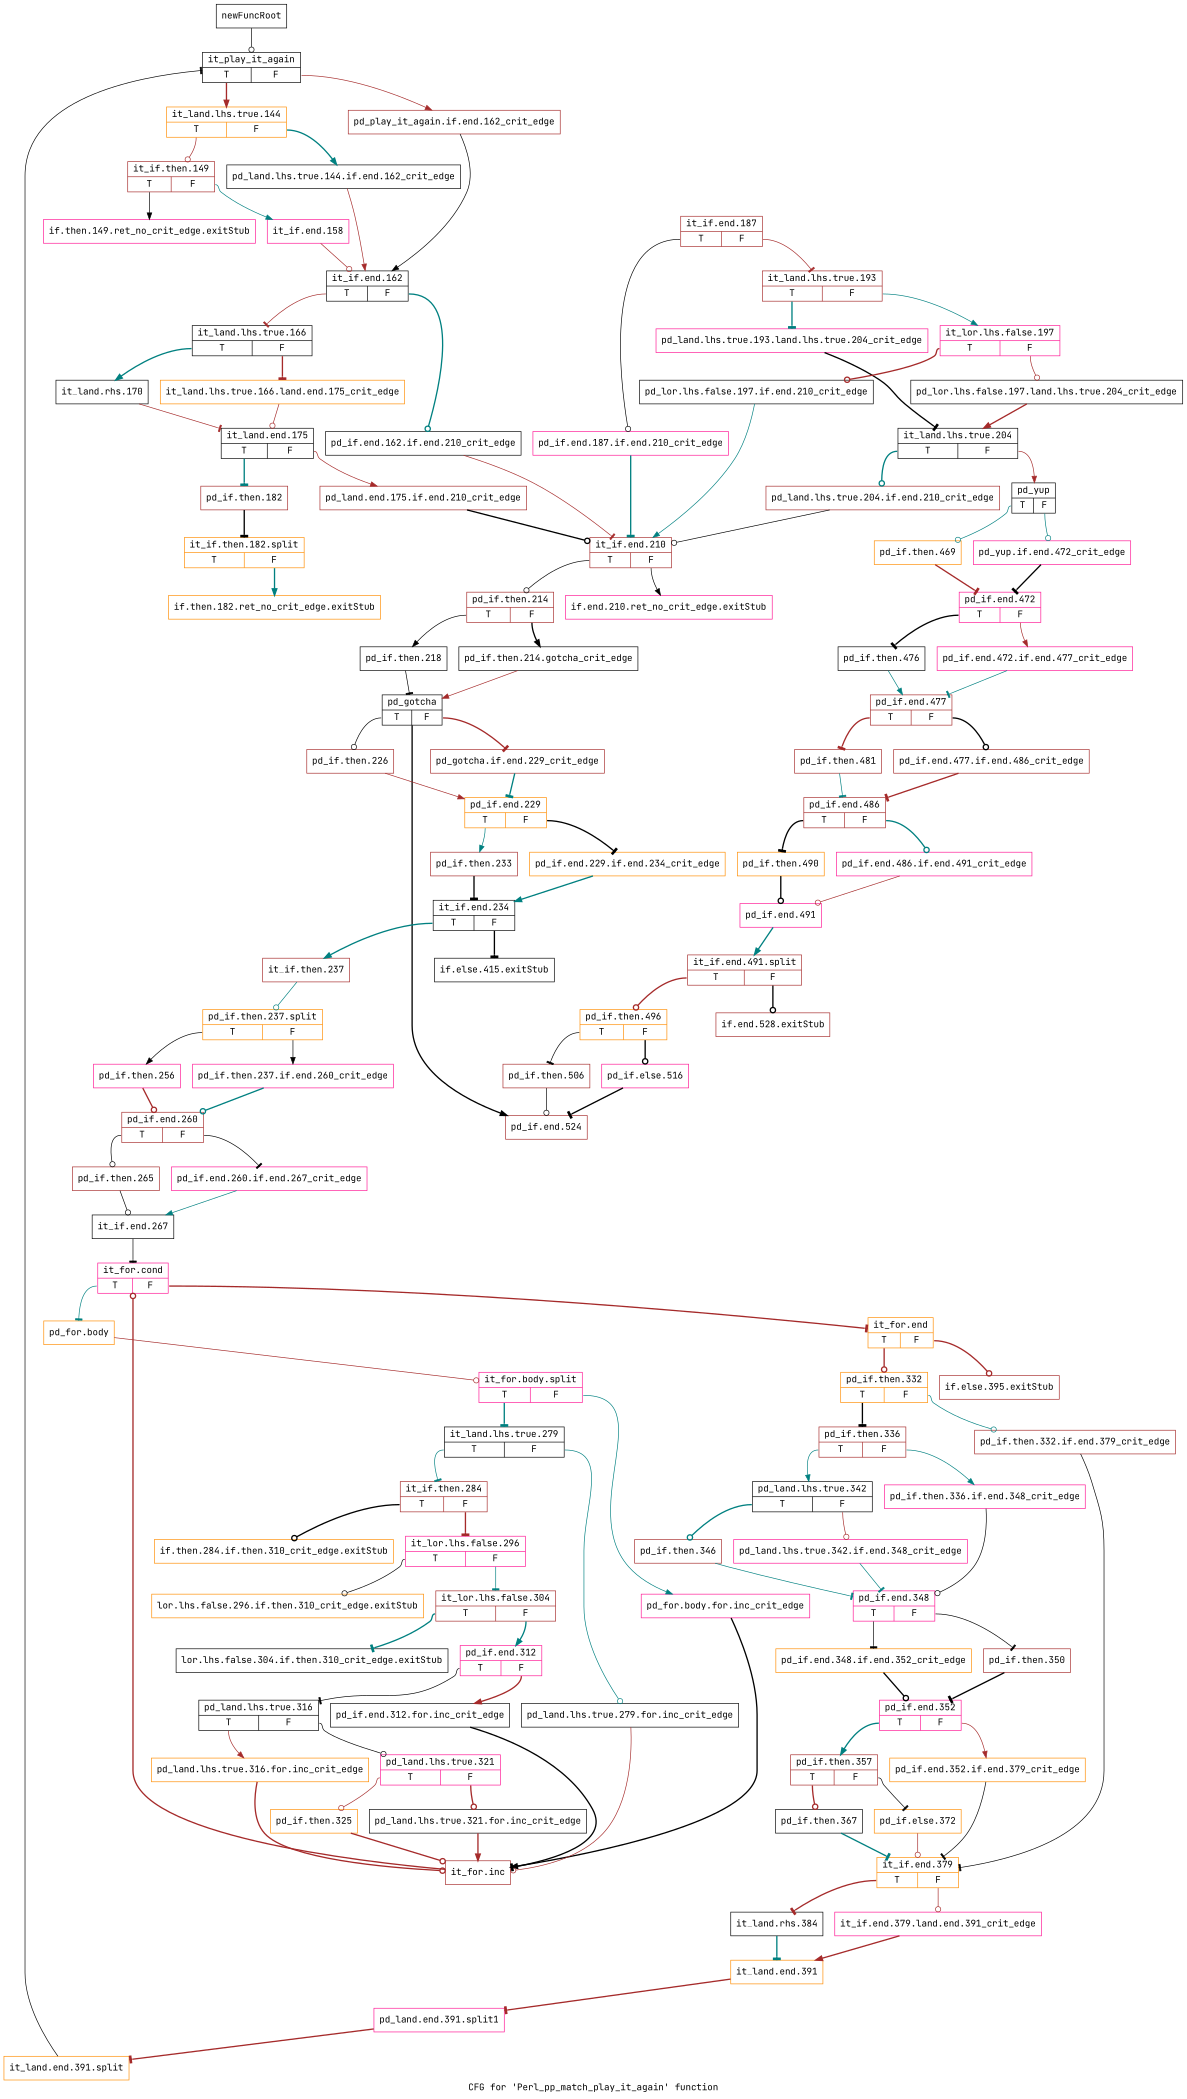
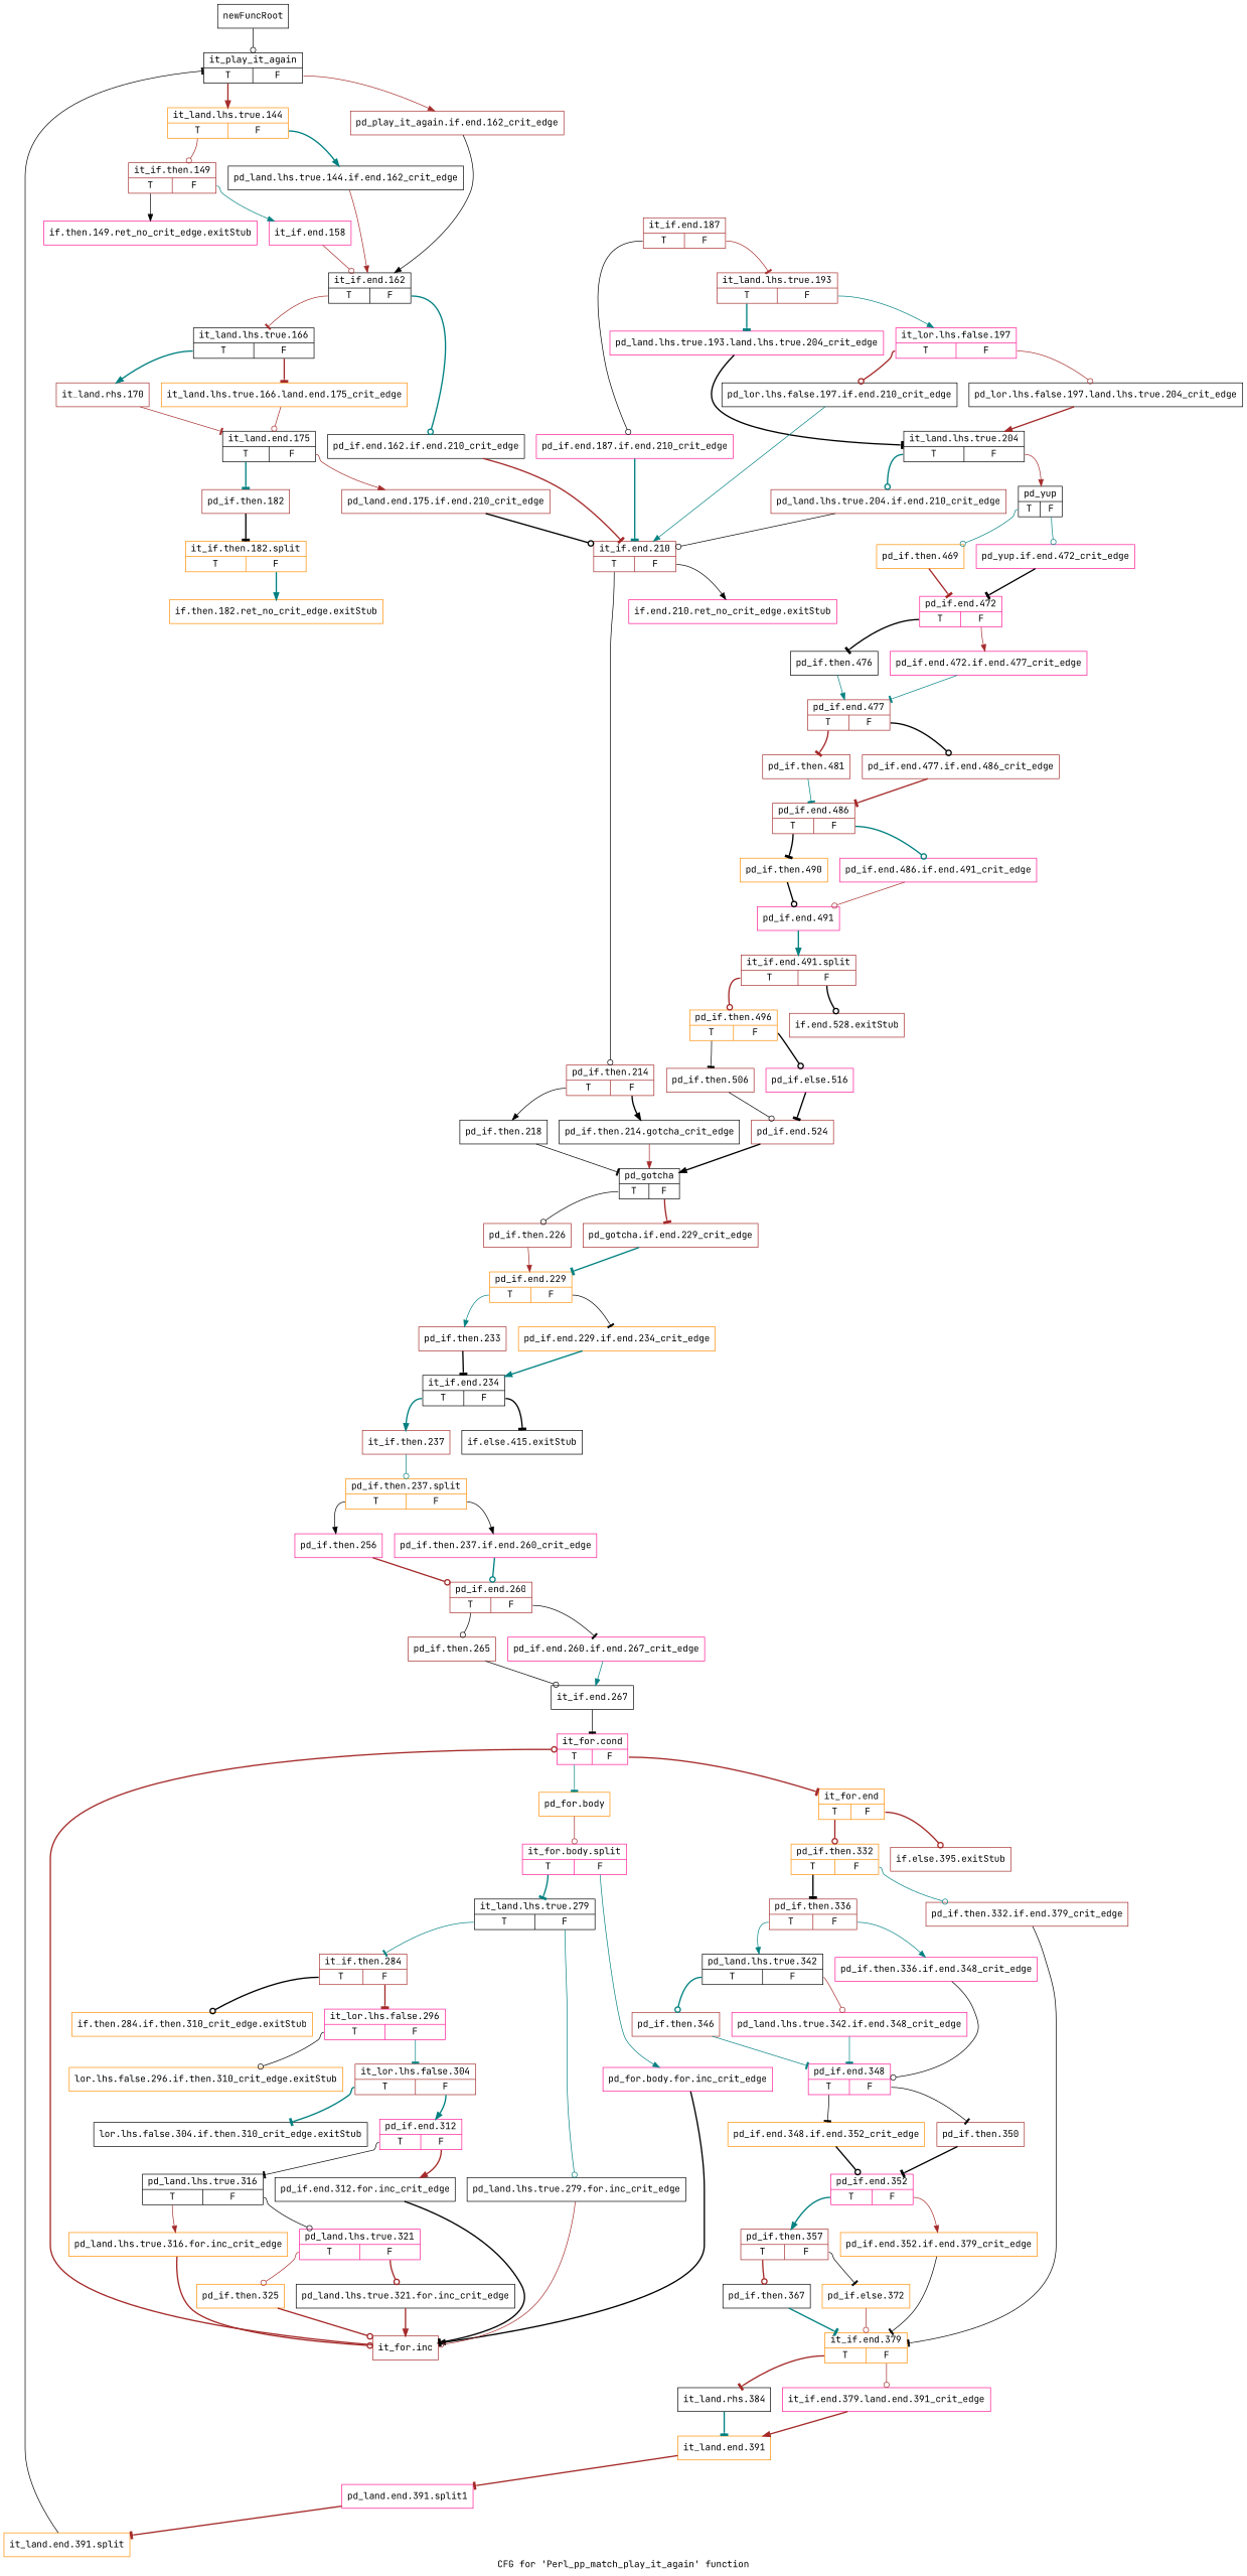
  digraph {
    fontname="JetBrains Mono"
    label="CFG for 'Perl_pp_match_play_it_again' function"
    node [color=brown fontname="JetBrains Mono" shape=record]
    edge [arrowhead=tee color=black fontname="JetBrains Mono" style=solid]
    n1 [color=black label="{newFuncRoot}"]
    n2 [color=black label="{it_play_it_again|{<s0>T|<s1>F}}"]
    n3 [color=darkorange label="{it_land.lhs.true.144|{<s0>T|<s1>F}}"]
    n4 [label="{pd_play_it_again.if.end.162_crit_edge}"]
    n5 [label="{it_if.then.149|{<s0>T|<s1>F}}"]
    n6 [color=black label="{pd_land.lhs.true.144.if.end.162_crit_edge}"]
    n7 [color=black label="{it_if.end.162|{<s0>T|<s1>F}}"]
    n8 [color=deeppink label="{if.then.149.ret_no_crit_edge.exitStub}"]
    n9 [color=darkorange label="{if.then.182.ret_no_crit_edge.exitStub}"]
    n10 [label="{if.end.528.exitStub}"]
    n11 [color=deeppink label="{if.end.210.ret_no_crit_edge.exitStub}"]
    n12 [color=black label="{if.else.415.exitStub}"]
    n13 [label="{if.else.395.exitStub}"]
    n14 [color=darkorange label="{if.then.284.if.then.310_crit_edge.exitStub}"]
    n15 [color=darkorange label="{lor.lhs.false.296.if.then.310_crit_edge.exitStub}"]
    n16 [color=black label="{lor.lhs.false.304.if.then.310_crit_edge.exitStub}"]
    n17 [color=deeppink label="{it_if.end.158}"]
    n18 [color=black label="{it_land.lhs.true.166|{<s0>T|<s1>F}}"]
    n19 [color=black label="{pd_if.end.162.if.end.210_crit_edge}"]
-   n20 [color=black label="{it_land.rhs.170}"]
+   n20 [label="{it_land.rhs.170}"]
    n21 [color=darkorange label="{it_land.lhs.true.166.land.end.175_crit_edge}"]
    n22 [label="{it_if.end.210|{<s0>T|<s1>F}}"]
    n23 [color=black label="{it_land.end.175|{<s0>T|<s1>F}}"]
    n24 [label="{pd_if.then.214|{<s0>T|<s1>F}}"]
    n25 [color=black label="{pd_if.then.218}"]
    n26 [color=black label="{pd_if.then.214.gotcha_crit_edge}"]
    n27 [label="{pd_if.then.182}"]
    n28 [label="{pd_land.end.175.if.end.210_crit_edge}"]
    n29 [color=darkorange label="{it_if.then.182.split|{<s0>T|<s1>F}}"]
    n30 [label="{it_if.end.187|{<s0>T|<s1>F}}"]
    n31 [color=deeppink label="{pd_if.end.187.if.end.210_crit_edge}"]
    n32 [label="{it_land.lhs.true.193|{<s0>T|<s1>F}}"]
    n33 [color=deeppink label="{pd_land.lhs.true.193.land.lhs.true.204_crit_edge}"]
    n34 [color=deeppink label="{it_lor.lhs.false.197|{<s0>T|<s1>F}}"]
    n35 [color=black label="{it_land.lhs.true.204|{<s0>T|<s1>F}}"]
    n36 [color=black label="{pd_lor.lhs.false.197.if.end.210_crit_edge}"]
    n37 [color=black label="{pd_lor.lhs.false.197.land.lhs.true.204_crit_edge}"]
    n38 [label="{pd_land.lhs.true.204.if.end.210_crit_edge}"]
    n39 [color=black label="{pd_yup|{<s0>T|<s1>F}}"]
    n40 [color=darkorange label="{pd_if.then.469}"]
    n41 [color=deeppink label="{pd_yup.if.end.472_crit_edge}"]
    n42 [color=deeppink label="{pd_if.end.472|{<s0>T|<s1>F}}"]
    n43 [color=black label="{pd_if.then.476}"]
    n44 [color=deeppink label="{pd_if.end.472.if.end.477_crit_edge}"]
    n45 [label="{pd_if.end.477|{<s0>T|<s1>F}}"]
    n46 [label="{pd_if.then.481}"]
    n47 [label="{pd_if.end.477.if.end.486_crit_edge}"]
    n48 [label="{pd_if.end.486|{<s0>T|<s1>F}}"]
    n49 [color=darkorange label="{pd_if.then.490}"]
    n50 [color=deeppink label="{pd_if.end.486.if.end.491_crit_edge}"]
    n51 [color=deeppink label="{pd_if.end.491}"]
    n52 [label="{it_if.end.491.split|{<s0>T|<s1>F}}"]
    n53 [color=darkorange label="{pd_if.then.496|{<s0>T|<s1>F}}"]
    n54 [label="{pd_if.then.506}"]
    n55 [color=deeppink label="{pd_if.else.516}"]
    n56 [label="{pd_if.end.524}"]
    n57 [color=black label="{pd_gotcha|{<s0>T|<s1>F}}"]
    n58 [label="{pd_if.then.226}"]
    n59 [label="{pd_gotcha.if.end.229_crit_edge}"]
    n60 [color=darkorange label="{pd_if.end.229|{<s0>T|<s1>F}}"]
    n61 [label="{pd_if.then.233}"]
    n62 [color=darkorange label="{pd_if.end.229.if.end.234_crit_edge}"]
    n63 [color=black label="{it_if.end.234|{<s0>T|<s1>F}}"]
    n64 [label="{it_if.then.237}"]
    n65 [color=darkorange label="{pd_if.then.237.split|{<s0>T|<s1>F}}"]
    n66 [color=deeppink label="{pd_if.then.256}"]
    n67 [color=deeppink label="{pd_if.then.237.if.end.260_crit_edge}"]
    n68 [label="{pd_if.end.260|{<s0>T|<s1>F}}"]
    n69 [label="{pd_if.then.265}"]
    n70 [color=deeppink label="{pd_if.end.260.if.end.267_crit_edge}"]
    n71 [color=black label="{it_if.end.267}"]
    n72 [color=deeppink label="{it_for.cond|{<s0>T|<s1>F}}"]
    n73 [color=darkorange label="{pd_for.body}"]
    n74 [color=darkorange label="{it_for.end|{<s0>T|<s1>F}}"]
    n75 [color=deeppink label="{it_for.body.split|{<s0>T|<s1>F}}"]
    n76 [color=darkorange label="{pd_if.then.332|{<s0>T|<s1>F}}"]
    n77 [color=black label="{it_land.lhs.true.279|{<s0>T|<s1>F}}"]
    n78 [color=deeppink label="{pd_for.body.for.inc_crit_edge}"]
    n79 [label="{pd_if.then.336|{<s0>T|<s1>F}}"]
    n80 [label="{pd_if.then.332.if.end.379_crit_edge}"]
    n81 [color=black label="{pd_land.lhs.true.342|{<s0>T|<s1>F}}"]
    n82 [color=deeppink label="{pd_if.then.336.if.end.348_crit_edge}"]
    n83 [color=darkorange label="{it_if.end.379|{<s0>T|<s1>F}}"]
    n84 [label="{pd_if.then.346}"]
    n85 [color=deeppink label="{pd_land.lhs.true.342.if.end.348_crit_edge}"]
    n86 [color=deeppink label="{pd_if.end.348|{<s0>T|<s1>F}}"]
    n87 [color=black label="{it_land.rhs.384}"]
    n88 [color=deeppink label="{it_if.end.379.land.end.391_crit_edge}"]
    n89 [color=darkorange label="{it_land.end.391}"]
    n90 [color=darkorange label="{pd_if.end.348.if.end.352_crit_edge}"]
    n91 [label="{pd_if.then.350}"]
    n92 [color=deeppink label="{pd_if.end.352|{<s0>T|<s1>F}}"]
    n93 [label="{pd_if.then.357|{<s0>T|<s1>F}}"]
    n94 [color=darkorange label="{pd_if.end.352.if.end.379_crit_edge}"]
    n95 [color=black label="{pd_if.then.367}"]
    n96 [color=darkorange label="{pd_if.else.372}"]
    n97 [color=deeppink label="{pd_land.end.391.split1}"]
    n98 [color=darkorange label="{it_land.end.391.split}"]
    n99 [label="{it_if.then.284|{<s0>T|<s1>F}}"]
    n100 [color=black label="{pd_land.lhs.true.279.for.inc_crit_edge}"]
    n101 [label="{it_for.inc}"]
    n102 [color=deeppink label="{it_lor.lhs.false.296|{<s0>T|<s1>F}}"]
    n103 [label="{it_lor.lhs.false.304|{<s0>T|<s1>F}}"]
    n104 [color=deeppink label="{pd_if.end.312|{<s0>T|<s1>F}}"]
    n105 [color=black label="{pd_land.lhs.true.316|{<s0>T|<s1>F}}"]
    n106 [color=black label="{pd_if.end.312.for.inc_crit_edge}"]
    n107 [color=darkorange label="{pd_land.lhs.true.316.for.inc_crit_edge}"]
    n108 [color=deeppink label="{pd_land.lhs.true.321|{<s0>T|<s1>F}}"]
    n109 [color=darkorange label="{pd_if.then.325}"]
    n110 [color=black label="{pd_land.lhs.true.321.for.inc_crit_edge}"]
    n1 -> n2 [arrowhead=odot]
    n2 -> n3 [arrowhead=normal color=brown style=bold tailport=s0]
    n2 -> n4 [arrowhead=normal color=brown tailport=s1]
    n3 -> n5 [arrowhead=odot color=brown tailport=s0]
    n3 -> n6 [arrowhead=normal color=teal style=bold tailport=s1]
    n4 -> n7 [arrowhead=normal]
    n5 -> n8 [arrowhead=normal tailport=s0]
    n5 -> n17 [arrowhead=normal color=teal tailport=s1]
    n6 -> n7 [arrowhead=normal color=brown]
    n7 -> n18 [color=brown tailport=s0]
    n7 -> n19 [arrowhead=odot color=teal style=bold tailport=s1]
    n17 -> n7 [arrowhead=odot color=brown]
    n18 -> n20 [arrowhead=normal color=teal style=bold tailport=s0]
    n18 -> n21 [color=brown style=bold tailport=s1]
-   n19 -> n22 [color=brown]
+   n19 -> n22 [color=brown style=bold]
    n20 -> n23 [color=brown]
    n21 -> n23 [arrowhead=odot color=brown]
    n22 -> n11 [arrowhead=normal tailport=s1]
    n22 -> n24 [arrowhead=odot tailport=s0]
    n23 -> n27 [color=teal style=bold tailport=s0]
    n23 -> n28 [arrowhead=normal color=brown tailport=s1]
    n24 -> n25 [arrowhead=normal tailport=s0]
    n24 -> n26 [arrowhead=normal style=bold tailport=s1]
    n25 -> n57
    n26 -> n57 [arrowhead=normal color=brown]
    n27 -> n29 [style=bold]
    n28 -> n22 [arrowhead=odot style=bold]
    n29 -> n9 [arrowhead=normal color=teal style=bold tailport=s1]
    n30 -> n31 [arrowhead=odot tailport=s0]
    n30 -> n32 [color=brown tailport=s1]
    n31 -> n22 [color=teal style=bold]
    n32 -> n33 [color=teal style=bold tailport=s0]
    n32 -> n34 [arrowhead=normal color=teal tailport=s1]
    n33 -> n35 [style=bold]
    n34 -> n36 [arrowhead=odot color=brown style=bold tailport=s0]
    n34 -> n37 [arrowhead=odot color=brown tailport=s1]
    n35 -> n38 [arrowhead=odot color=teal style=bold tailport=s0]
    n35 -> n39 [arrowhead=normal color=brown tailport=s1]
    n36 -> n22 [arrowhead=normal color=teal]
    n37 -> n35 [arrowhead=normal color=brown style=bold]
    n38 -> n22 [arrowhead=odot]
    n39 -> n40 [arrowhead=odot color=teal tailport=s0]
    n39 -> n41 [arrowhead=odot color=teal tailport=s1]
    n40 -> n42 [color=brown style=bold]
    n41 -> n42 [style=bold]
    n42 -> n43 [style=bold tailport=s0]
    n42 -> n44 [arrowhead=normal color=brown tailport=s1]
    n43 -> n45 [arrowhead=normal color=teal]
    n44 -> n45 [color=teal]
    n45 -> n46 [color=brown style=bold tailport=s0]
    n45 -> n47 [arrowhead=odot style=bold tailport=s1]
    n46 -> n48 [color=teal]
    n47 -> n48 [color=brown style=bold]
    n48 -> n49 [style=bold tailport=s0]
    n48 -> n50 [arrowhead=odot color=teal style=bold tailport=s1]
    n49 -> n51 [arrowhead=odot style=bold]
    n50 -> n51 [arrowhead=odot color=brown]
    n51 -> n52 [arrowhead=normal color=teal style=bold]
    n52 -> n10 [arrowhead=odot style=bold tailport=s1]
    n52 -> n53 [arrowhead=odot color=brown style=bold tailport=s0]
    n53 -> n54 [tailport=s0]
    n53 -> n55 [arrowhead=odot style=bold tailport=s1]
    n54 -> n56 [arrowhead=odot]
    n55 -> n56 [style=bold]
-   n57 -> n56 [arrowhead=normal style=bold]
+   n56 -> n57 [arrowhead=normal style=bold]
    n57 -> n58 [arrowhead=odot tailport=s0]
    n57 -> n59 [color=brown style=bold tailport=s1]
    n58 -> n60 [arrowhead=normal color=brown]
    n59 -> n60 [color=teal style=bold]
    n60 -> n61 [arrowhead=normal color=teal tailport=s0]
-   n60 -> n62 [style=bold tailport=s1]
+   n60 -> n62 [tailport=s1]
    n61 -> n63 [style=bold]
    n62 -> n63 [arrowhead=normal color=teal style=bold]
    n63 -> n12 [style=bold tailport=s1]
    n63 -> n64 [arrowhead=normal color=teal style=bold tailport=s0]
    n64 -> n65 [arrowhead=odot color=teal]
    n65 -> n66 [arrowhead=normal tailport=s0]
    n65 -> n67 [arrowhead=normal tailport=s1]
    n66 -> n68 [arrowhead=odot color=brown style=bold]
    n67 -> n68 [arrowhead=odot color=teal style=bold]
    n68 -> n69 [arrowhead=odot tailport=s0]
    n68 -> n70 [tailport=s1]
    n69 -> n71 [arrowhead=odot]
    n70 -> n71 [arrowhead=normal color=teal]
    n71 -> n72
    n72 -> n73 [color=teal tailport=s0]
    n72 -> n74 [color=brown style=bold tailport=s1]
    n73 -> n75 [arrowhead=odot color=brown]
    n74 -> n13 [arrowhead=odot color=brown style=bold tailport=s1]
    n74 -> n76 [arrowhead=odot color=brown style=bold tailport=s0]
    n75 -> n77 [color=teal style=bold tailport=s0]
    n75 -> n78 [arrowhead=normal color=teal tailport=s1]
    n76 -> n79 [style=bold tailport=s0]
    n76 -> n80 [arrowhead=odot color=teal tailport=s1]
    n77 -> n99 [color=teal tailport=s0]
    n77 -> n100 [arrowhead=odot color=teal tailport=s1]
    n78 -> n101 [arrowhead=normal style=bold]
    n79 -> n81 [arrowhead=normal color=teal tailport=s0]
    n79 -> n82 [arrowhead=normal color=teal tailport=s1]
    n80 -> n83
    n81 -> n84 [arrowhead=odot color=teal style=bold tailport=s0]
    n81 -> n85 [arrowhead=odot color=brown tailport=s1]
    n82 -> n86 [arrowhead=odot]
    n83 -> n87 [color=brown style=bold tailport=s0]
    n83 -> n88 [arrowhead=odot color=brown tailport=s1]
    n84 -> n86 [color=teal]
    n85 -> n86 [color=teal]
    n86 -> n90 [tailport=s0]
    n86 -> n91 [tailport=s1]
    n87 -> n89 [color=teal style=bold]
    n88 -> n89 [arrowhead=normal color=brown style=bold]
    n89 -> n97 [color=brown style=bold]
    n90 -> n92 [arrowhead=odot style=bold]
    n91 -> n92 [style=bold]
    n92 -> n93 [arrowhead=normal color=teal style=bold tailport=s0]
    n92 -> n94 [arrowhead=normal color=brown tailport=s1]
    n93 -> n95 [arrowhead=odot color=brown style=bold tailport=s0]
    n93 -> n96 [tailport=s1]
    n94 -> n83
    n95 -> n83 [color=teal style=bold]
    n96 -> n83 [arrowhead=odot color=brown]
    n97 -> n98 [color=brown style=bold]
    n98 -> n2
    n99 -> n14 [arrowhead=odot style=bold tailport=s0]
    n99 -> n102 [color=brown style=bold tailport=s1]
    n100 -> n101 [arrowhead=odot color=brown]
    n101 -> n72 [arrowhead=odot color=brown style=bold]
    n102 -> n15 [arrowhead=odot tailport=s0]
    n102 -> n103 [color=teal tailport=s1]
    n103 -> n16 [color=teal style=bold tailport=s0]
    n103 -> n104 [arrowhead=normal color=teal style=bold tailport=s1]
    n104 -> n105 [tailport=s0]
    n104 -> n106 [arrowhead=normal color=brown style=bold tailport=s1]
    n105 -> n107 [arrowhead=normal color=brown tailport=s0]
    n105 -> n108 [arrowhead=odot tailport=s1]
    n106 -> n101 [style=bold]
    n107 -> n101 [arrowhead=odot color=brown style=bold]
    n108 -> n109 [arrowhead=odot color=brown tailport=s0]
    n108 -> n110 [arrowhead=odot color=brown style=bold tailport=s1]
    n109 -> n101 [arrowhead=odot color=brown style=bold]
    n110 -> n101 [arrowhead=normal color=brown style=bold]
  }
